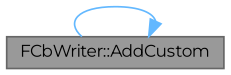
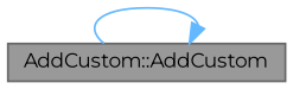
  digraph {
    rankdir=RL
    fontname=Montserrat
-   n1 [color=gray40 fillcolor=grey60 fontcolor=black fontname=Montserrat fontsize=10 height=0.2 label="FCbWriter::AddCustom" shape=box style=filled width=0.4]
+   n1 [color=gray40 fillcolor=grey60 fontcolor=black fontname=Montserrat fontsize=10 height=0.2 label="AddCustom::AddCustom" shape=box style=filled width=0.4]
    n1 -> n1 [color=steelblue1 dir=back fontname=Montserrat fontsize=10 labelfontname=Helvetica labelfontsize=10 style=solid]
  }
